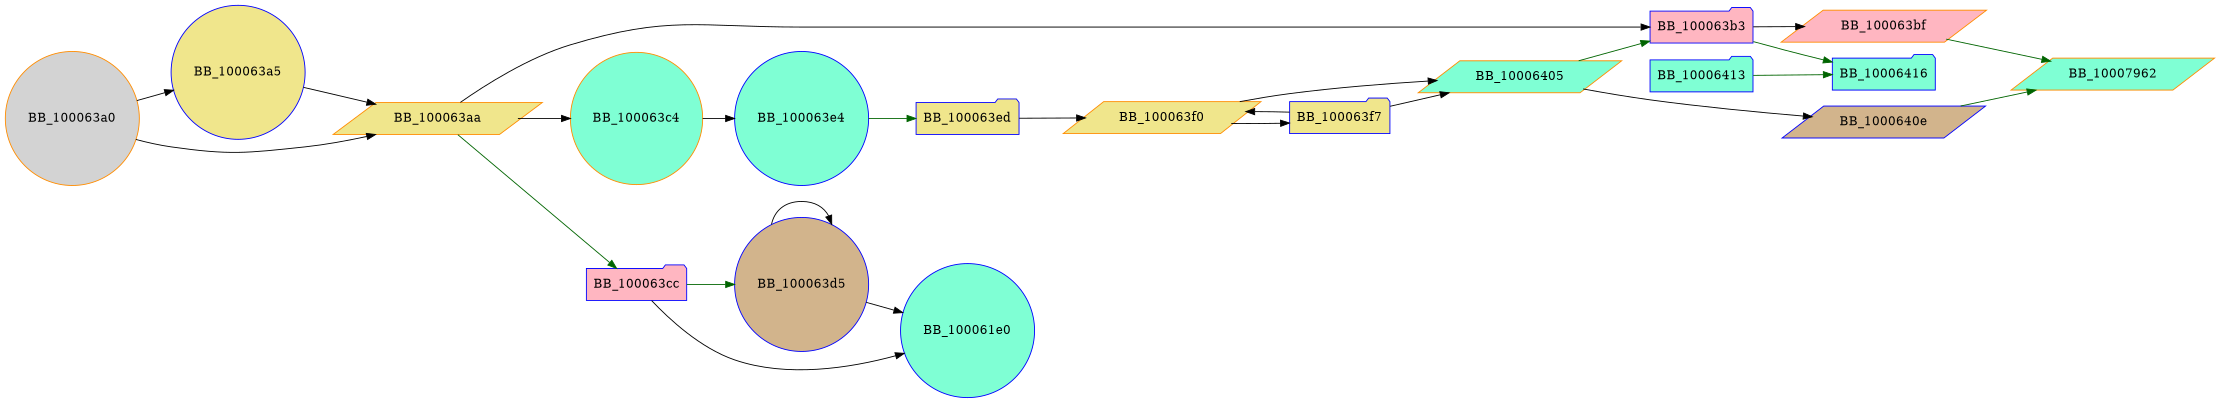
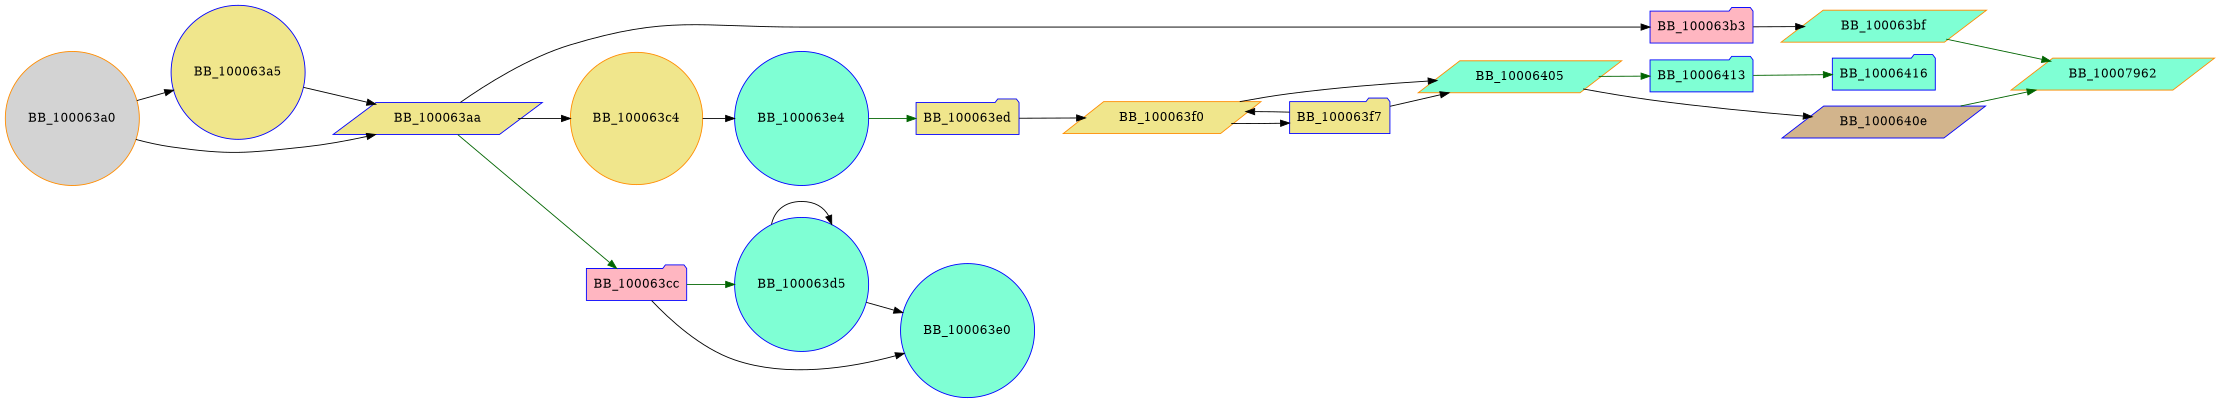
  digraph {
    rankdir=LR
    node [color=blue fillcolor=aquamarine shape=circle style=filled]
    edge [color=black]
    BB_100063a0 [color=darkorange fillcolor=lightgrey]
    BB_100063a5 [fillcolor=khaki]
-   BB_100063aa [color=darkorange fillcolor=khaki shape=parallelogram]
+   BB_100063aa [fillcolor=khaki shape=parallelogram]
    BB_100063b3 [fillcolor=lightpink shape=folder]
-   BB_100063c4 [color=darkorange]
+   BB_100063c4 [color=darkorange fillcolor=khaki]
    BB_100063cc [fillcolor=lightpink shape=folder]
-   BB_100063bf [color=darkorange fillcolor=lightpink shape=parallelogram]
+   BB_100063bf [color=darkorange shape=parallelogram]
    BB_10006416 [shape=folder]
    BB_100063e4
    BB_10007962 [color=darkorange shape=parallelogram]
-   BB_100063d5 [fillcolor=tan]
-   BB_100063e0 [label=BB_100061e0]
+   BB_100063d5
+   BB_100063e0
    BB_100063ed [fillcolor=khaki shape=folder]
    BB_100063f0 [color=darkorange fillcolor=khaki shape=parallelogram]
    BB_10006405 [color=darkorange shape=parallelogram]
    BB_1000640e [fillcolor=tan shape=parallelogram]
    BB_10006413 [shape=folder]
    BB_100063f7 [fillcolor=khaki shape=folder]
    BB_100063a0 -> BB_100063a5
    BB_100063a0 -> BB_100063aa
    BB_100063a5 -> BB_100063aa
    BB_100063aa -> BB_100063b3
    BB_100063aa -> BB_100063c4
    BB_100063aa -> BB_100063cc [color=darkgreen]
    BB_100063b3 -> BB_100063bf
-   BB_100063b3 -> BB_10006416 [color=darkgreen]
    BB_100063c4 -> BB_100063e4
    BB_100063cc -> BB_100063d5 [color=darkgreen]
    BB_100063cc -> BB_100063e0
    BB_100063bf -> BB_10007962 [color=darkgreen]
    BB_100063e4 -> BB_100063ed [color=darkgreen]
    BB_100063d5 -> BB_100063d5
    BB_100063d5 -> BB_100063e0
    BB_100063ed -> BB_100063f0
    BB_100063f0 -> BB_10006405
    BB_100063f0 -> BB_100063f7
    BB_10006405 -> BB_1000640e
-   BB_10006405 -> BB_100063b3 [color=darkgreen]
+   BB_10006405 -> BB_10006413 [color=darkgreen]
    BB_1000640e -> BB_10007962 [color=darkgreen]
    BB_10006413 -> BB_10006416 [color=darkgreen]
    BB_100063f7 -> BB_100063f0
    BB_100063f7 -> BB_10006405
  }
